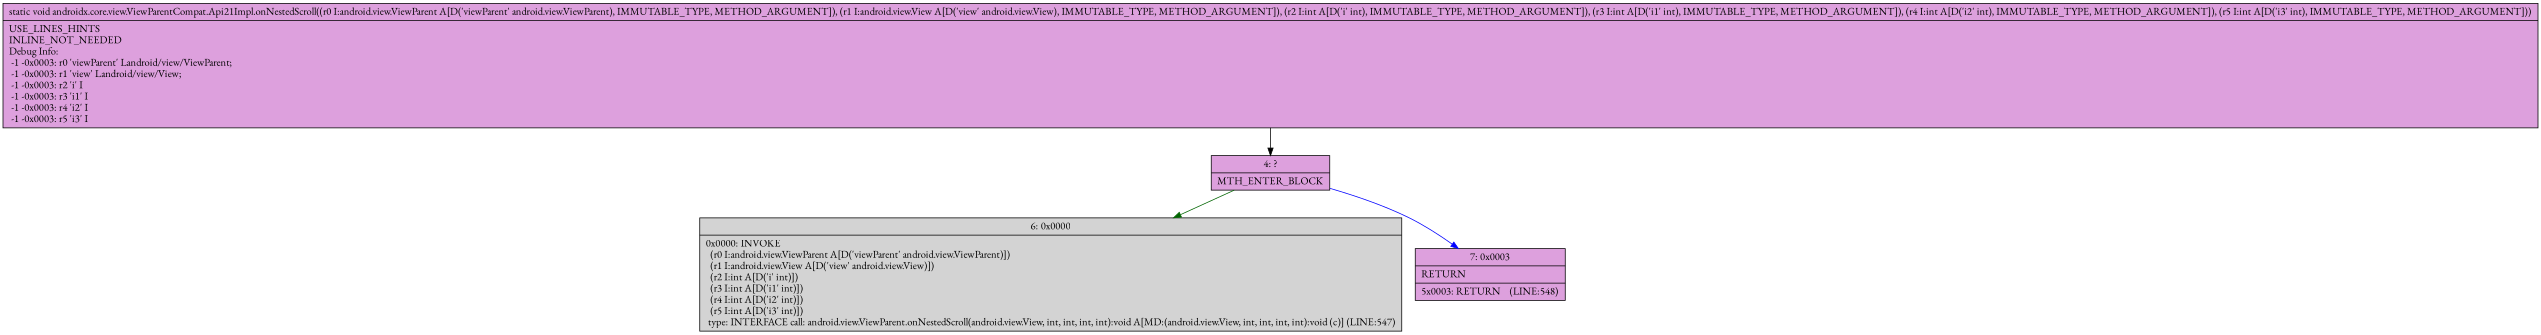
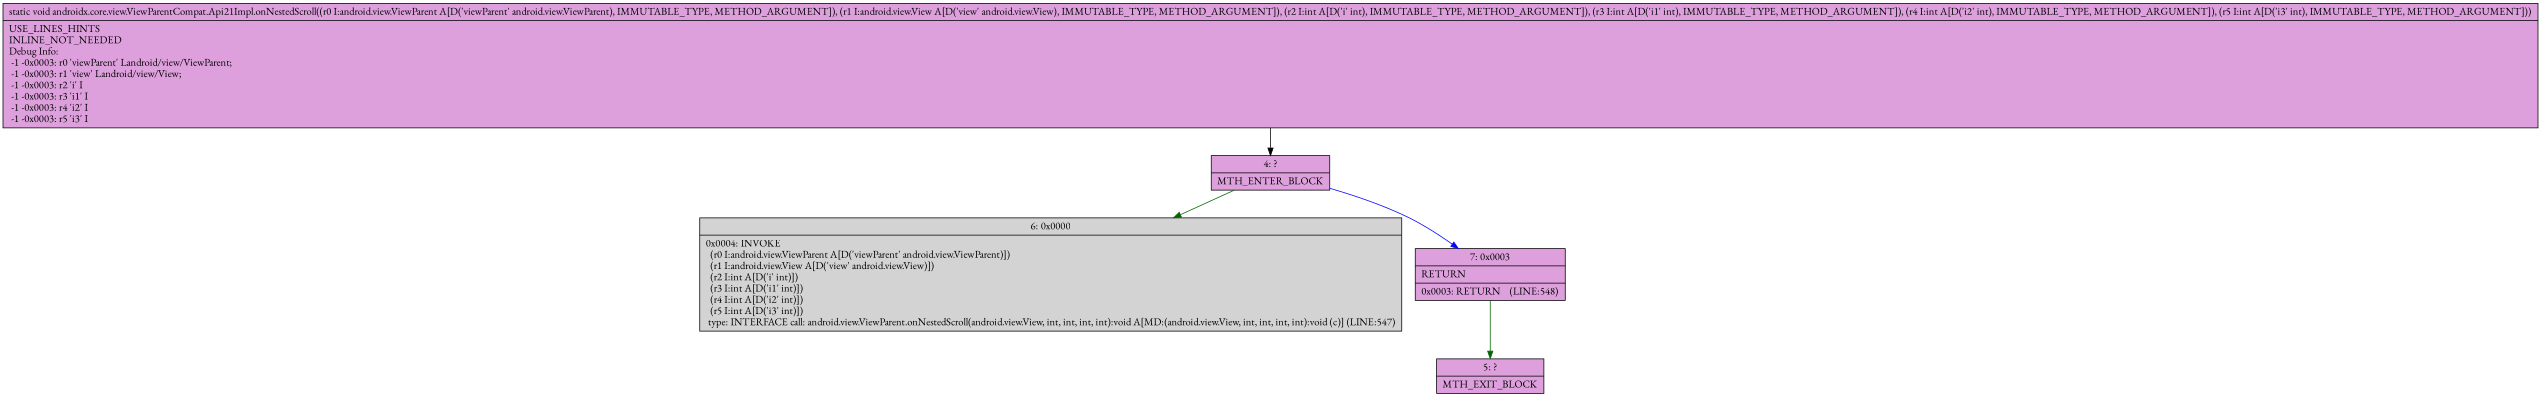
  digraph {
    fontname="EB Garamond"
    node [fillcolor=plum fontname="EB Garamond" shape=record style=filled]
    edge [color=darkgreen fontname="EB Garamond"]
    n1 [label="{4\:\ ?|MTH_ENTER_BLOCK\l}"]
-   n2 [fillcolor=lightgrey label="{6\:\ 0x0000|0x0000: INVOKE  \l  (r0 I:android.view.ViewParent A[D('viewParent' android.view.ViewParent)])\l  (r1 I:android.view.View A[D('view' android.view.View)])\l  (r2 I:int A[D('i' int)])\l  (r3 I:int A[D('i1' int)])\l  (r4 I:int A[D('i2' int)])\l  (r5 I:int A[D('i3' int)])\l type: INTERFACE call: android.view.ViewParent.onNestedScroll(android.view.View, int, int, int, int):void A[MD:(android.view.View, int, int, int, int):void (c)] (LINE:547)\l}"]
-   n3 [label="{7\:\ 0x0003|RETURN\l|5x0003: RETURN    (LINE:548)\l}"]
+   n2 [fillcolor=lightgrey label="{6\:\ 0x0000|0x0004: INVOKE  \l  (r0 I:android.view.ViewParent A[D('viewParent' android.view.ViewParent)])\l  (r1 I:android.view.View A[D('view' android.view.View)])\l  (r2 I:int A[D('i' int)])\l  (r3 I:int A[D('i1' int)])\l  (r4 I:int A[D('i2' int)])\l  (r5 I:int A[D('i3' int)])\l type: INTERFACE call: android.view.ViewParent.onNestedScroll(android.view.View, int, int, int, int):void A[MD:(android.view.View, int, int, int, int):void (c)] (LINE:547)\l}"]
+   n3 [label="{7\:\ 0x0003|RETURN\l|0x0003: RETURN    (LINE:548)\l}"]
+   n4 [label="{5\:\ ?|MTH_EXIT_BLOCK\l}"]
    n5 [label="{static void androidx.core.view.ViewParentCompat.Api21Impl.onNestedScroll((r0 I:android.view.ViewParent A[D('viewParent' android.view.ViewParent), IMMUTABLE_TYPE, METHOD_ARGUMENT]), (r1 I:android.view.View A[D('view' android.view.View), IMMUTABLE_TYPE, METHOD_ARGUMENT]), (r2 I:int A[D('i' int), IMMUTABLE_TYPE, METHOD_ARGUMENT]), (r3 I:int A[D('i1' int), IMMUTABLE_TYPE, METHOD_ARGUMENT]), (r4 I:int A[D('i2' int), IMMUTABLE_TYPE, METHOD_ARGUMENT]), (r5 I:int A[D('i3' int), IMMUTABLE_TYPE, METHOD_ARGUMENT]))  | USE_LINES_HINTS\lINLINE_NOT_NEEDED\lDebug Info:\l  \-1 \-0x0003: r0 'viewParent' Landroid\/view\/ViewParent;\l  \-1 \-0x0003: r1 'view' Landroid\/view\/View;\l  \-1 \-0x0003: r2 'i' I\l  \-1 \-0x0003: r3 'i1' I\l  \-1 \-0x0003: r4 'i2' I\l  \-1 \-0x0003: r5 'i3' I\l}"]
    n1 -> n2
    n1 -> n3 [color=blue]
+   n3 -> n4
    n5 -> n1 [color=black]
  }
